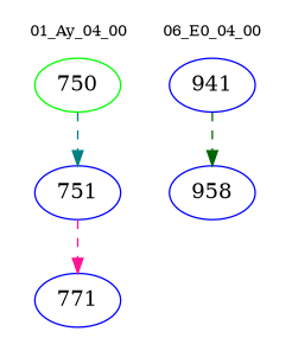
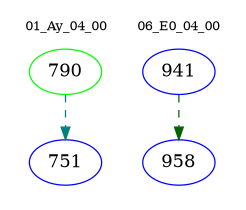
  digraph {
    node [color=blue]
    edge [style=dashed]
-   n1 [color=green label=750]
+   n1 [color=green label=790]
    n2 [label=751]
-   n3 [label=771]
    n4 [label=941]
    n5 [label=958]
    subgraph cluster_1 {
      color=white
      fontsize=10
      label="01_Ay_04_00"
      n1
      n2
-     n3
    }
    subgraph cluster_2 {
      color=white
      fontsize=10
      label="06_E0_04_00"
      n4
      n5
    }
    n1 -> n2 [color=teal]
-   n2 -> n3 [color=deeppink]
    n4 -> n5 [color=darkgreen]
  }
